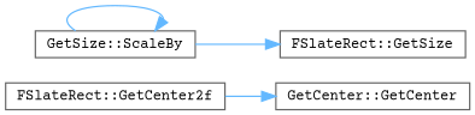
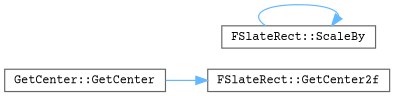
  digraph {
    fontname="Courier Prime"
    rankdir=RL
    node [color=grey40 fillcolor=white fontname="Courier Prime" fontsize=10 shape=box style=filled]
    edge [color=steelblue1 dir=back fontname="Courier Prime" fontsize=10 labelfontname=Helvetica labelfontsize=10 style=solid]
    n1 [height=0.2 label="FSlateRect::GetCenter2f" width=0.4]
    n2 [height=0.2 label="GetCenter::GetCenter" width=0.4]
-   n3 [height=0.2 label="FSlateRect::GetSize" width=0.4]
-   n4 [height=0.2 label="GetSize::ScaleBy" width=0.4]
-   n2 -> n1
-   n3 -> n4
+   n4 [height=0.2 label="FSlateRect::ScaleBy" width=0.4]
+   n1 -> n2
    n4 -> n4
  }
